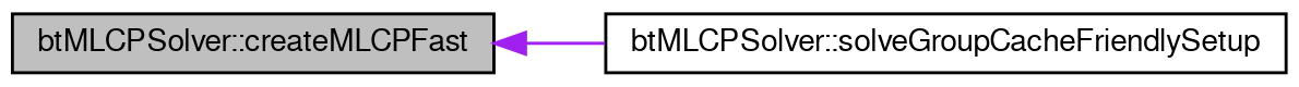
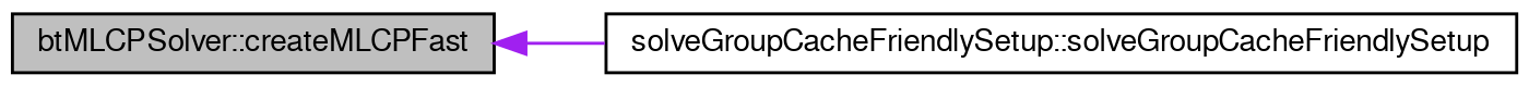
  digraph {
    rankdir=LR
    node [color=black fontname=FreeSans fontsize=10 shape=record]
    n1 [fillcolor=grey75 fontcolor=black height=0.2 label="btMLCPSolver::createMLCPFast" style=filled width=0.4]
-   n2 [height=0.2 label="btMLCPSolver::solveGroupCacheFriendlySetup" width=0.4]
+   n2 [height=0.2 label="solveGroupCacheFriendlySetup::solveGroupCacheFriendlySetup" width=0.4]
    n1 -> n2 [color=purple dir=back fontname=FreeSans fontsize=10 labelfontname=FreeSans labelfontsize=10 style=solid]
  }
